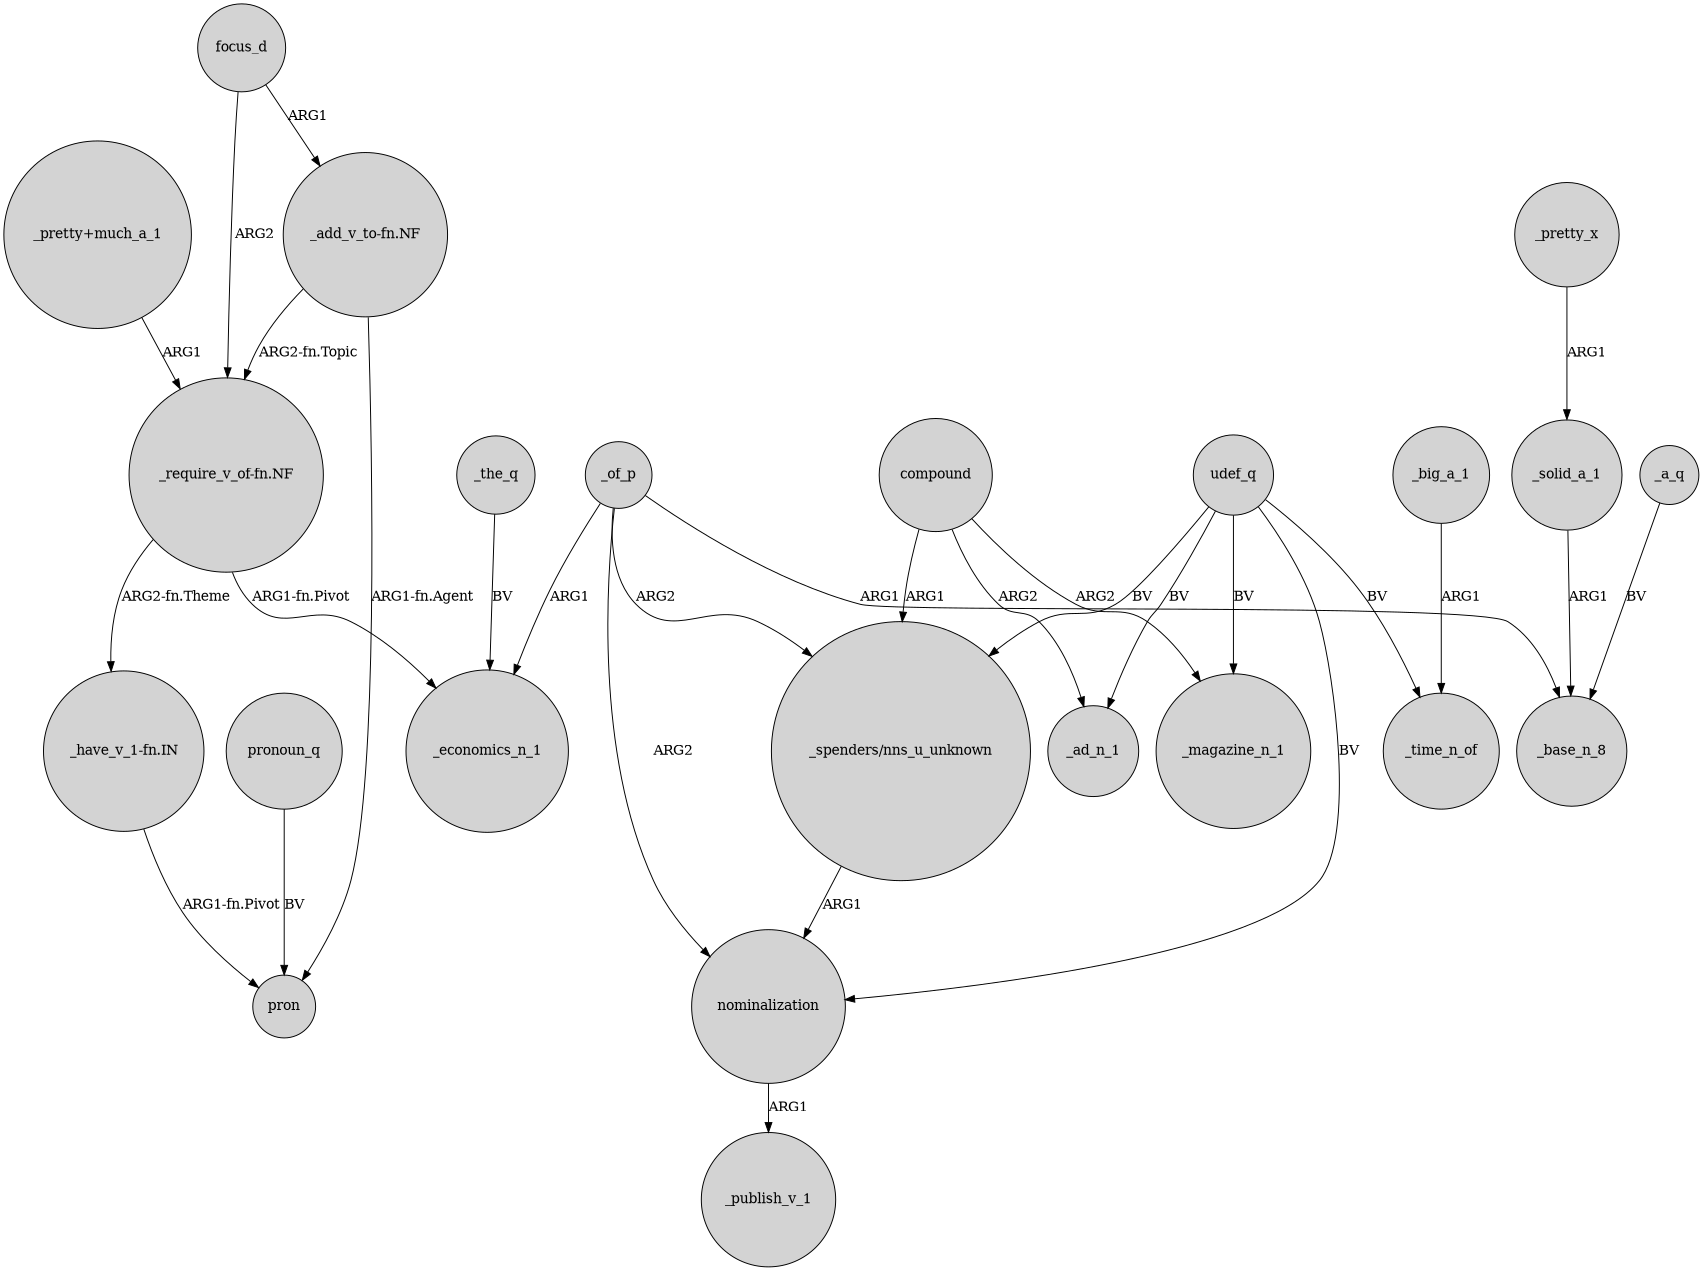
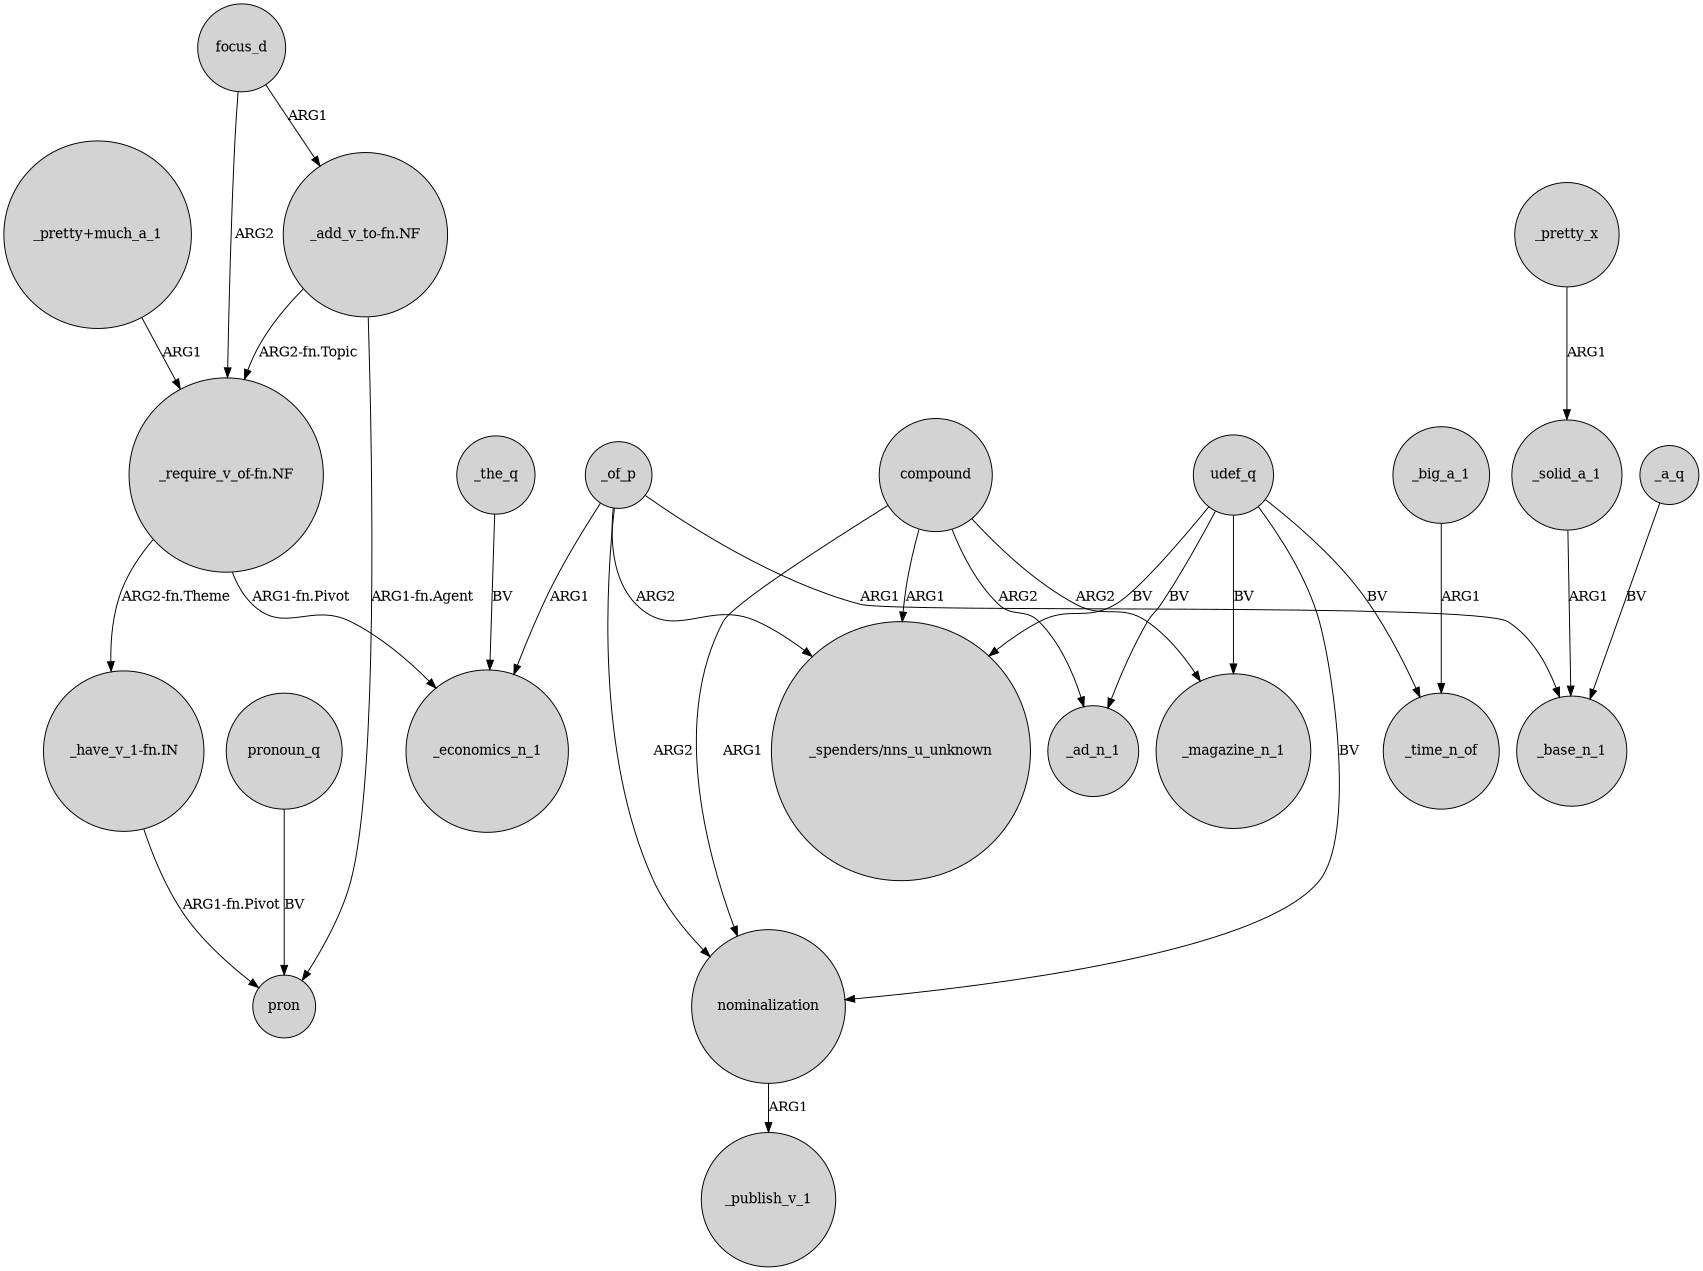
  digraph {
    fontname="DejaVu Serif"
    node [fontname="DejaVu Serif" shape=circle style=filled]
    edge [fontname="DejaVu Serif"]
    "_require_v_of-fn.NF"
    "_have_v_1-fn.IN"
    _economics_n_1
    pron
    compound
    _ad_n_1
    "_spenders/nns_u_unknown"
    _magazine_n_1
    nominalization
    _publish_v_1
    _solid_a_1
-   _base_n_1 [label=_base_n_8]
+   _base_n_1
    _of_p
    udef_q
    _time_n_of
    "_pretty+much_a_1"
    pronoun_q
    focus_d
    "_add_v_to-fn.NF"
    _pretty_x
    _a_q
    _big_a_1
    _the_q
    "_require_v_of-fn.NF" -> "_have_v_1-fn.IN" [label="ARG2-fn.Theme"]
    "_require_v_of-fn.NF" -> _economics_n_1 [label="ARG1-fn.Pivot"]
    "_have_v_1-fn.IN" -> pron [label="ARG1-fn.Pivot"]
    compound -> _ad_n_1 [label=ARG2]
    compound -> "_spenders/nns_u_unknown" [label=ARG1]
    compound -> _magazine_n_1 [label=ARG2]
-   "_spenders/nns_u_unknown" -> nominalization [label=ARG1]
+   compound -> nominalization [label=ARG1]
    nominalization -> _publish_v_1 [label=ARG1]
    _solid_a_1 -> _base_n_1 [label=ARG1]
    _of_p -> _economics_n_1 [label=ARG1]
    _of_p -> "_spenders/nns_u_unknown" [label=ARG2]
    _of_p -> nominalization [label=ARG2]
    _of_p -> _base_n_1 [label=ARG1]
    udef_q -> _ad_n_1 [label=BV]
    udef_q -> "_spenders/nns_u_unknown" [label=BV]
    udef_q -> _magazine_n_1 [label=BV]
    udef_q -> nominalization [label=BV]
    udef_q -> _time_n_of [label=BV]
    "_pretty+much_a_1" -> "_require_v_of-fn.NF" [label=ARG1]
    pronoun_q -> pron [label=BV]
    focus_d -> "_require_v_of-fn.NF" [label=ARG2]
    focus_d -> "_add_v_to-fn.NF" [label=ARG1]
    "_add_v_to-fn.NF" -> "_require_v_of-fn.NF" [label="ARG2-fn.Topic"]
    "_add_v_to-fn.NF" -> pron [label="ARG1-fn.Agent"]
    _pretty_x -> _solid_a_1 [label=ARG1]
    _a_q -> _base_n_1 [label=BV]
    _big_a_1 -> _time_n_of [label=ARG1]
    _the_q -> _economics_n_1 [label=BV]
  }
